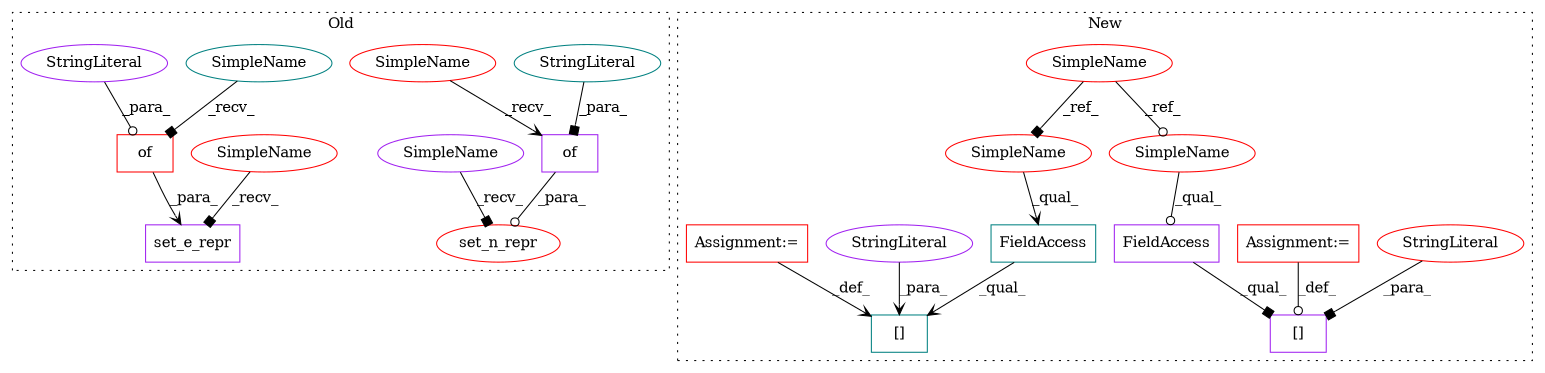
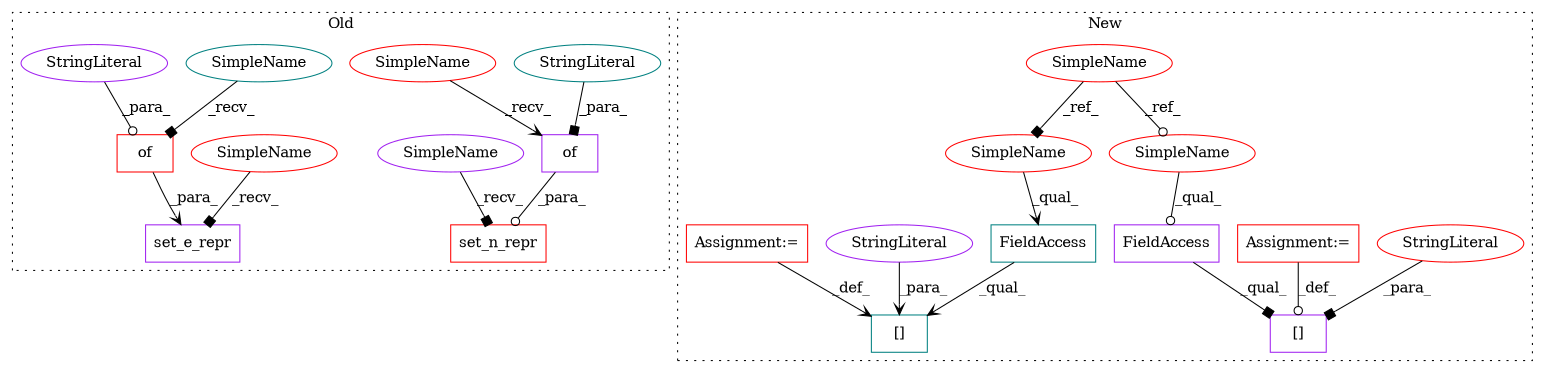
  digraph {
    node [a=42 l=1 s=2419 shape=ellipse color=red]
    edge [arrowhead=box]
-   n1 [a=32 l="11,1" label=set_n_repr s="1734,1792"]
+   n1 [a=32 l="11,1" label=set_n_repr s="1734,1792" shape=box]
    n2 [a=32 l="3,1" label=of s="1749,1791" shape=box color=purple]
    n3 [a=45 l=3 label=StringLiteral s=1752 color=teal]
    n4 [a=32 l="3,1" label=of s="3175,3215" shape=box]
    n5 [a=45 l=3 label=StringLiteral s=3178 color=purple]
    n6 [a=32 l="11,1" label=set_e_repr s="3160,3220" shape=box color=purple]
    n7 [l=3 label=SimpleName s=1745]
    n8 [l=3 label=SimpleName s=3171 color=teal]
    n9 [label=SimpleName s=1732 color=purple]
    n10 [label=SimpleName s=3158]
    n11 [a=2 l="8,1" label="[]" s="2419,2430" shape=box color=purple]
    n12 [a=45 l=3 label=StringLiteral s=2427]
    n13 [a=22 l=7 label=FieldAccess shape=box color=purple]
    n14 [a=7 label="Assignment:=" s=2431 shape=box]
    n15 [label=SimpleName s=1781]
    n16 [a=22 l=7 label=FieldAccess s=1805 shape=box color=teal]
    n17 [a=2 l="8,1" label="[]" s="1805,1816" shape=box color=teal]
    n18 [a=45 l=3 label=StringLiteral s=1813 color=purple]
    n19 [a=7 label="Assignment:=" s=1817 shape=box]
    n20 [label=SimpleName s=1805]
    n21 [label=SimpleName]
    subgraph cluster_1 {
      label=Old
      style=dotted
      n1
      n2
      n3
      n4
      n5
      n6
      n7
      n8
      n9
      n10
    }
    subgraph cluster_2 {
      label=New
      style=dotted
      n11
      n12
      n13
      n14
      n15
      n16
      n17
      n18
      n19
      n20
      n21
    }
    n2 -> n1 [label=_para_ arrowhead=odot]
    n3 -> n2 [label=_para_]
    n4 -> n6 [label=_para_ arrowhead=vee]
    n5 -> n4 [label=_para_ arrowhead=odot]
    n7 -> n2 [label=_recv_ arrowhead=vee]
    n8 -> n4 [label=_recv_]
    n9 -> n1 [label=_recv_]
    n10 -> n6 [label=_recv_]
    n12 -> n11 [label=_para_]
    n13 -> n11 [label=_qual_]
    n14 -> n11 [label=_def_ arrowhead=odot]
    n15 -> n20 [label=_ref_]
    n15 -> n21 [label=_ref_ arrowhead=odot]
    n16 -> n17 [label=_qual_ arrowhead=vee]
    n18 -> n17 [label=_para_ arrowhead=vee]
    n19 -> n17 [label=_def_ arrowhead=vee]
    n20 -> n16 [label=_qual_ arrowhead=vee]
    n21 -> n13 [label=_qual_ arrowhead=odot]
  }
